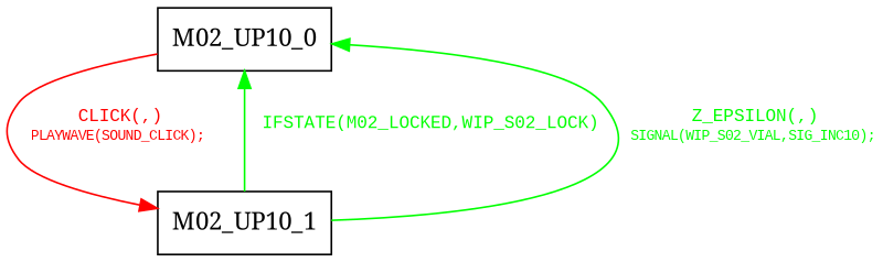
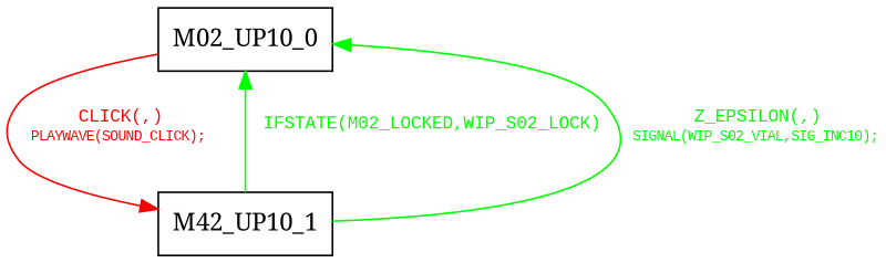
  digraph {
    fontname="Noto Serif"
    node [shape=record fontname="Noto Serif"]
    edge [color=green fontcolor=green fontname="Noto Serif"]
    M02_UP10_0
-   M02_UP10_1
+   M02_UP10_1 [label=M42_UP10_1]
    M02_UP10_0 -> M02_UP10_1 [color=red fontcolor=red label=< <font face="Courier New" point-size="10"> CLICK(,)<br/> <font point-size="8">PLAYWAVE(SOUND_CLICK);<br align="left"/> </font></font>>]
    M02_UP10_1 -> M02_UP10_0 [label=< <font face="Courier New" point-size="10"> IFSTATE(M02_LOCKED,WIP_S02_LOCK)<br/> </font>>]
    M02_UP10_1 -> M02_UP10_0 [label=< <font face="Courier New" point-size="10"> Z_EPSILON(,)<br/> <font point-size="8">SIGNAL(WIP_S02_VIAL,SIG_INC10);<br align="left"/> </font></font>>]
  }
